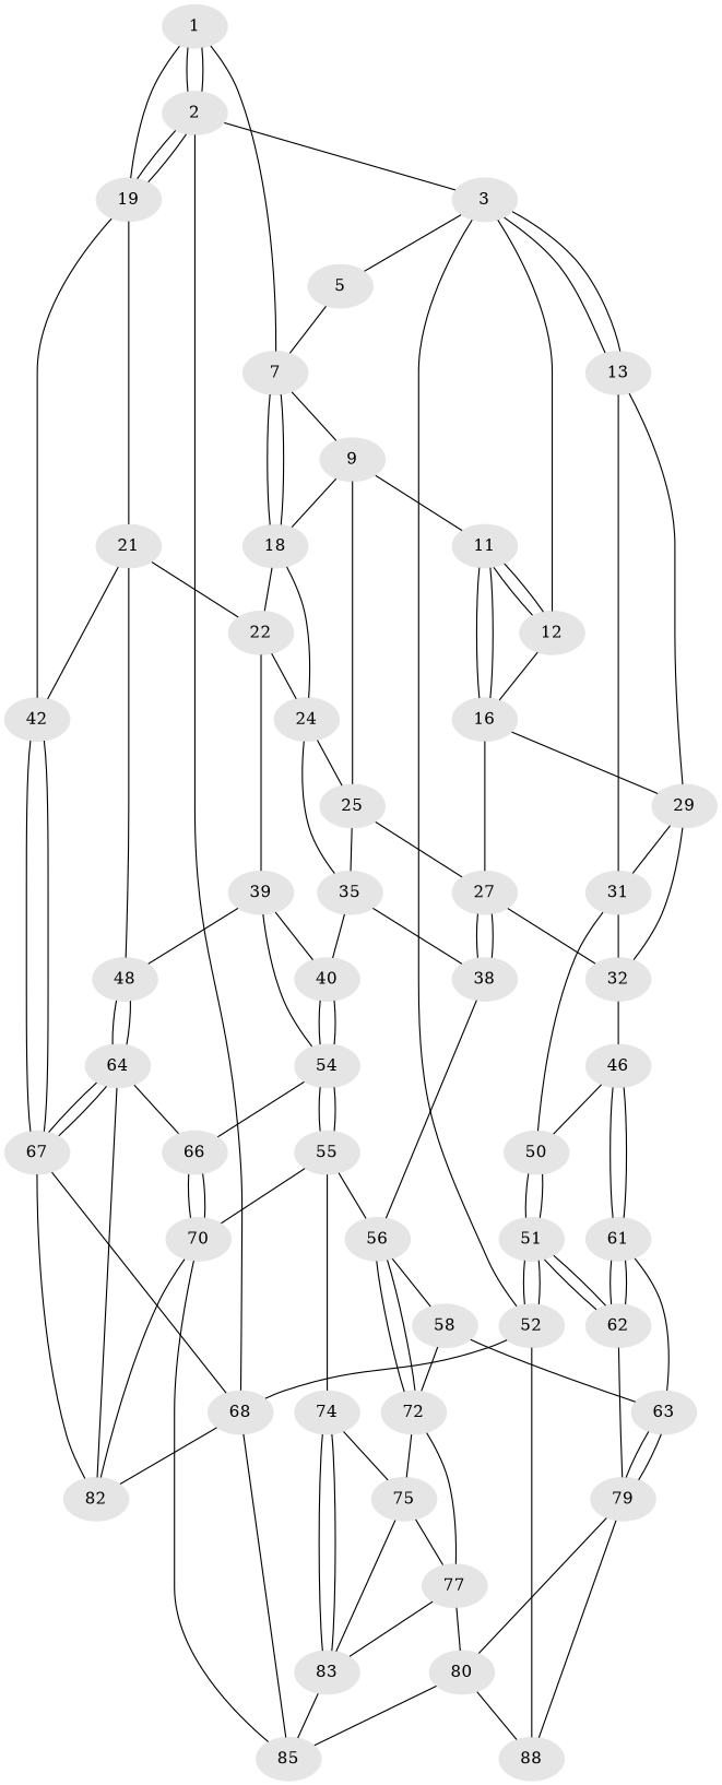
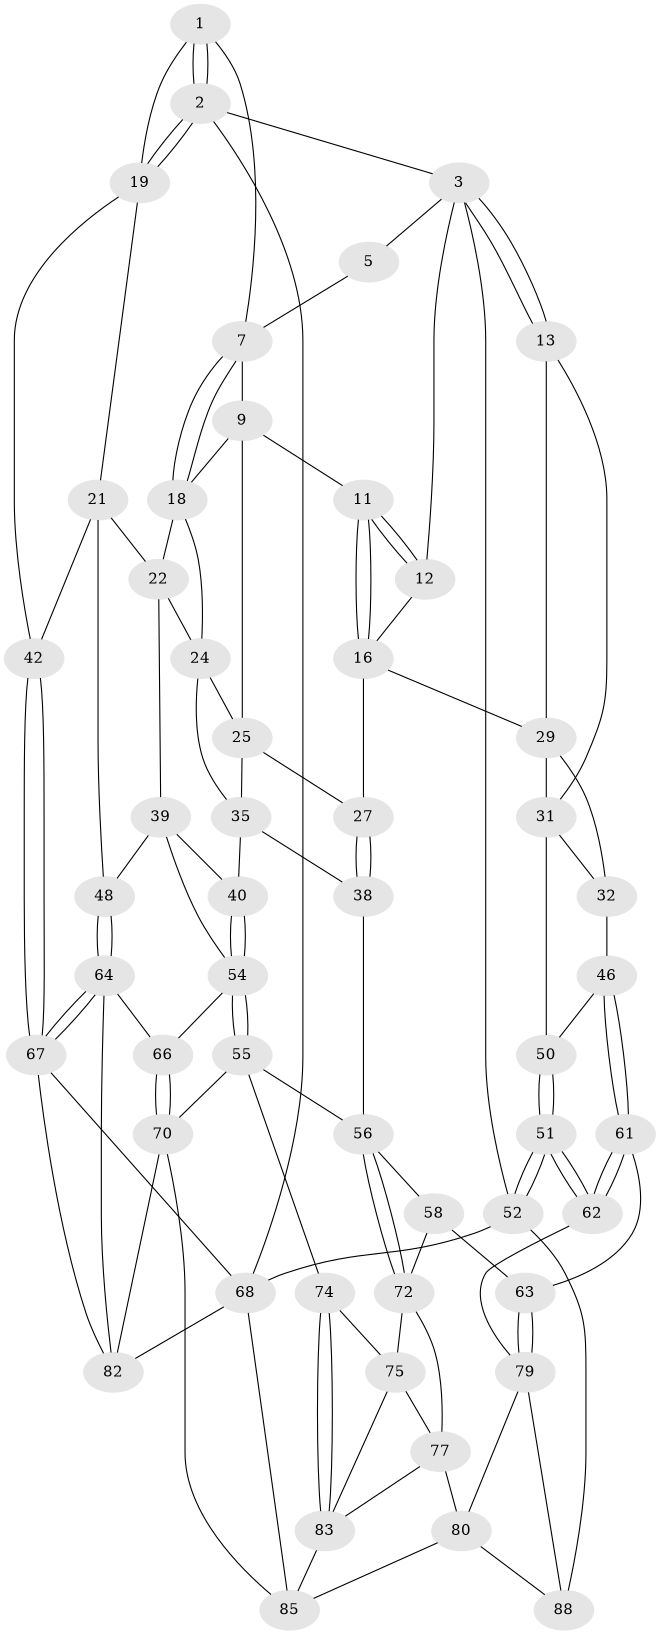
  graph {
    node [color=gray90 style=filled]
    1 [super="+6"]
    2
    7 [super="+8"]
    19 [super="+20"]
    3 [super="+4"]
    68 [super="+91"]
    9 [super="+10"]
    18 [super="+23"]
    21 [super="+43"]
    42
    5
    12 [super="+15"]
    13 [super="+14"]
    52 [super="+53"]
    82 [super="+87"]
    85 [super="+89"]
    16 [super="+17"]
    29 [super="+30"]
    31 [super="+41"]
    88 [super="+92"]
    11
    25 [super="+26"]
    22 [super="+36"]
    24 [super="+34"]
    27 [super="+28"]
    35 [super="+37"]
    32 [super="+33"]
    50
    38 [super="+44"]
    39 [super="+49"]
    48
    67 [super="+69"]
    64 [super="+65"]
    40
    54 [super="+60"]
    46 [super="+47"]
    56 [super="+57"]
    51
    61
    58 [super="+59"]
    72 [super="+73"]
    55 [super="+71"]
    66
    63
    62
    79 [super="+81"]
    70 [super="+84"]
    74
    75 [super="+76"]
    83 [super="+86"]
    77 [super="+78"]
    80 [super="+90"]
    1 -- 2
    1 -- 2
    1 -- 7
    1 -- 19
    2 -- 19
    2 -- 19
    2 -- 3
    2 -- 68
    7 -- 9
    7 -- 18
    7 -- 18
    19 -- 21
    19 -- 42
    3 -- 5
    3 -- 12
    3 -- 13
    3 -- 13
    3 -- 52
    68 -- 82
    68 -- 85
    9 -- 18
    9 -- 11
    9 -- 25
    18 -- 22
    18 -- 24
    21 -- 42
    21 -- 22
    21 -- 48
    42 -- 67
    42 -- 67
    5 -- 7
    12 -- 16
    13 -- 29
    13 -- 31
    52 -- 68
    52 -- 88 [weight=2]
    16 -- 29
    16 -- 27
    29 -- 31
    29 -- 32
    31 -- 32
    31 -- 50
    11 -- 12
    11 -- 12
    11 -- 16
    11 -- 16
    25 -- 27
    25 -- 35
    22 -- 24
    22 -- 39
    24 -- 25
    24 -- 35
-   27 -- 32
    27 -- 38
    27 -- 38
    35 -- 38
    35 -- 40
    32 -- 46
    50 -- 51
    50 -- 51
    38 -- 56
    39 -- 48
    39 -- 40
    39 -- 54
    48 -- 64
    48 -- 64
    67 -- 68
    67 -- 82
    64 -- 82
    64 -- 67
    64 -- 67
    64 -- 66
    40 -- 54
    40 -- 54
    54 -- 55
    54 -- 55
    54 -- 66
    46 -- 50
    46 -- 61
    46 -- 61
    56 -- 58
    56 -- 72
    56 -- 72
    51 -- 52
    51 -- 52
    51 -- 62
    51 -- 62
    61 -- 63
    61 -- 62
    61 -- 62
    58 -- 72
    58 -- 63
    72 -- 75
    72 -- 77
    55 -- 56
    55 -- 70
    55 -- 74
    66 -- 70
    66 -- 70
    63 -- 79
    63 -- 79
    62 -- 79
    79 -- 88
    79 -- 80
    70 -- 82
    70 -- 85
    74 -- 75
    74 -- 83
    74 -- 83
    75 -- 83
    75 -- 77
    83 -- 85
    77 -- 83
    77 -- 80
    80 -- 85
    80 -- 88
  }
